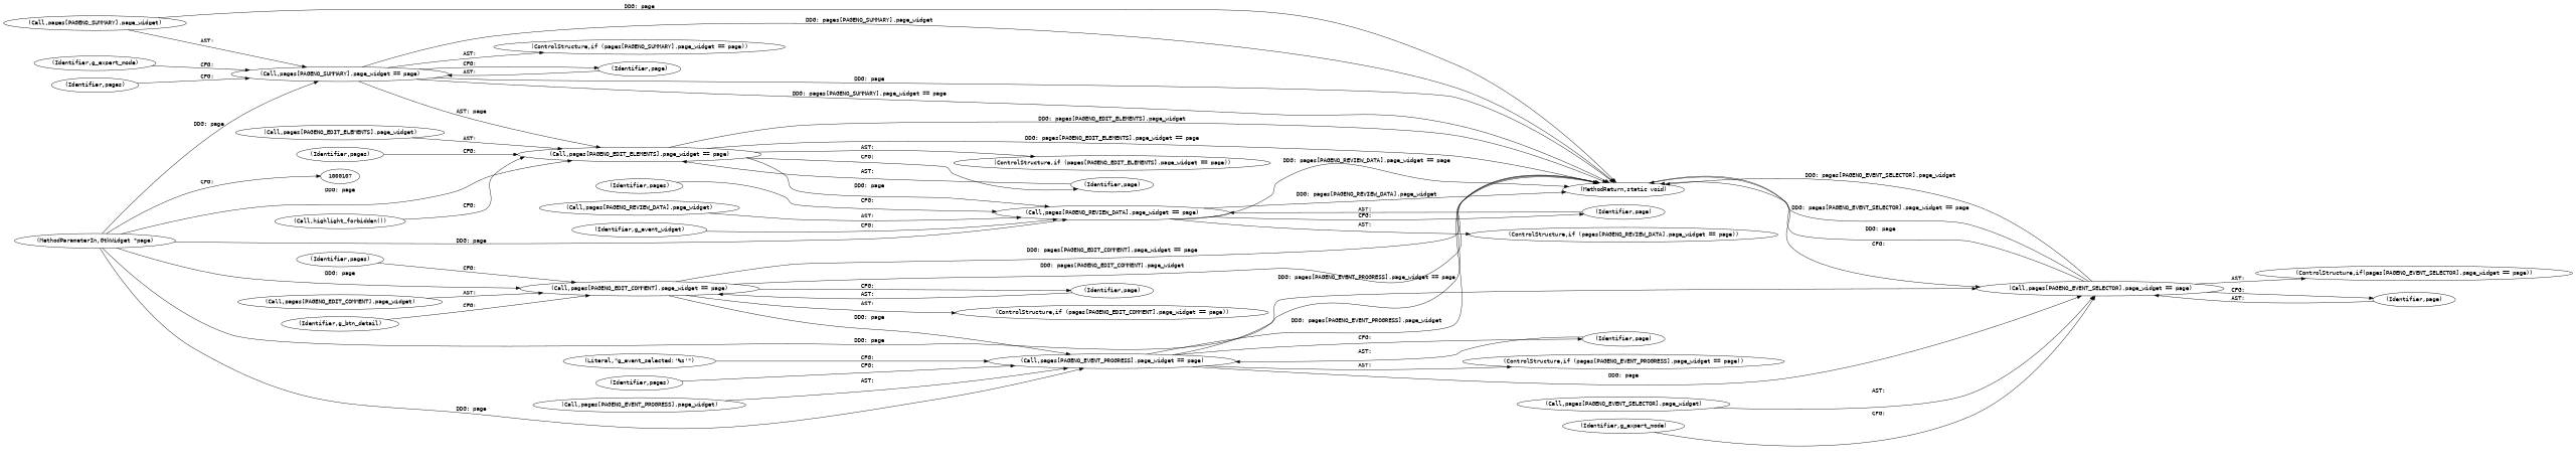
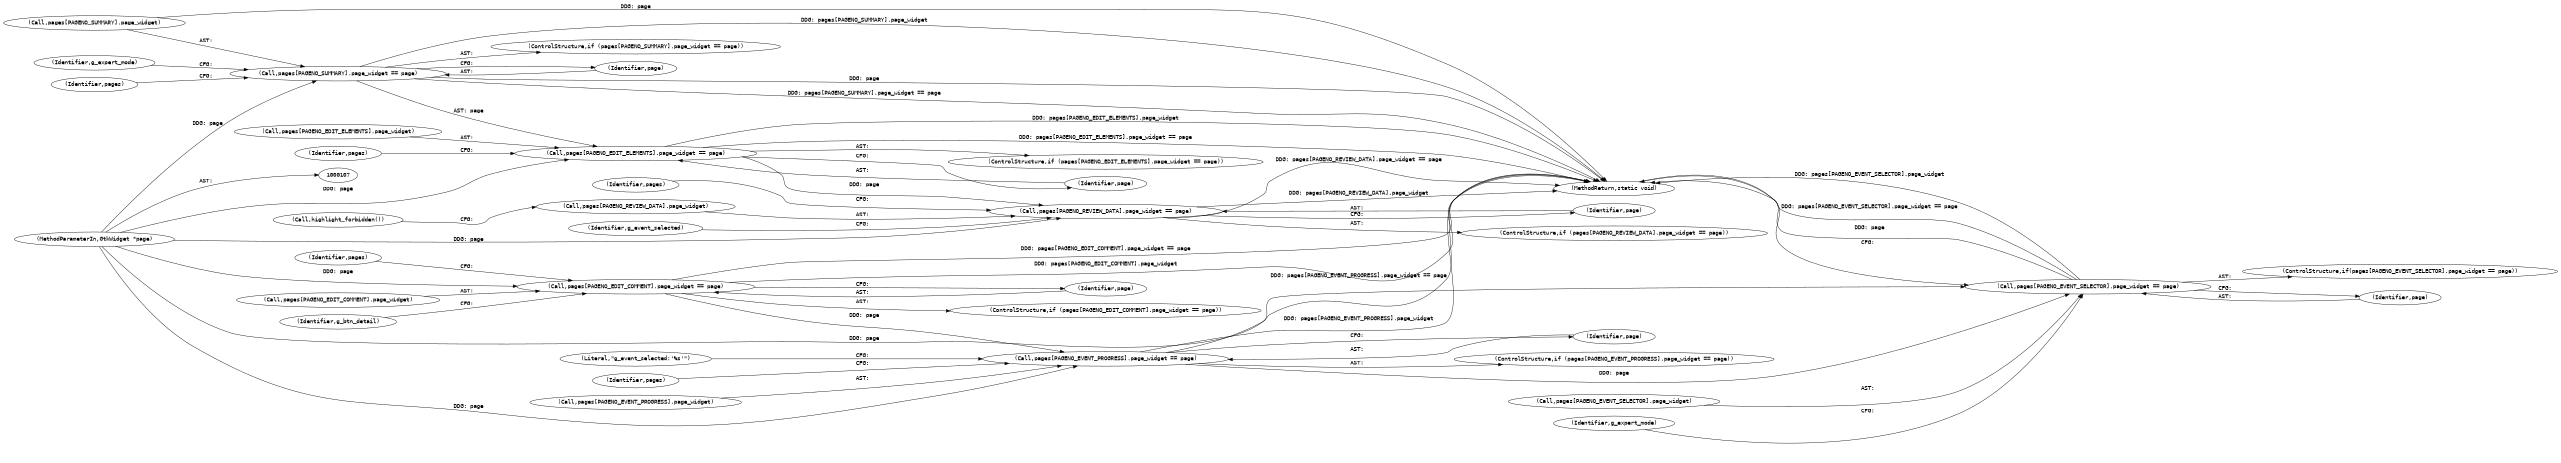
  digraph {
    fontname="DejaVu Sans Mono"
    rankdir=LR
    node [fontname="DejaVu Sans Mono"]
    edge [fontname="DejaVu Sans Mono"]
    n1 [label="(Call,pages[PAGENO_REVIEW_DATA].page_widget == page)"]
    n2 [label="(ControlStructure,if (pages[PAGENO_REVIEW_DATA].page_widget == page))"]
    n3 [label="(Identifier,page)"]
    n4 [label="(MethodReturn,static void)"]
    n5 [label="(Call,pages[PAGENO_EDIT_COMMENT].page_widget == page)"]
    n6 [label="(Call,pages[PAGENO_EVENT_PROGRESS].page_widget == page)"]
    n7 [label="(Identifier,page)"]
    n8 [label="(ControlStructure,if (pages[PAGENO_EDIT_COMMENT].page_widget == page))"]
    n9 [label="(Call,pages[PAGENO_EVENT_SELECTOR].page_widget == page)"]
    n10 [label="(Call,pages[PAGENO_EDIT_ELEMENTS].page_widget == page)"]
    n11 [label="(ControlStructure,if (pages[PAGENO_EDIT_ELEMENTS].page_widget == page))"]
    n12 [label="(Identifier,page)"]
    n13 [label="(Call,pages[PAGENO_SUMMARY].page_widget == page)"]
    n14 [label="(ControlStructure,if (pages[PAGENO_SUMMARY].page_widget == page))"]
    n15 [label="(Identifier,page)"]
    n16 [label="(MethodParameterIn,GtkWidget *page)"]
    1000107
    n18 [label="(Identifier,page)"]
    n19 [label="(ControlStructure,if (pages[PAGENO_EVENT_PROGRESS].page_widget == page))"]
    n20 [label="(ControlStructure,if(pages[PAGENO_EVENT_SELECTOR].page_widget == page))"]
    n21 [label="(Identifier,page)"]
    n22 [label="(Call,pages[PAGENO_EDIT_ELEMENTS].page_widget)"]
    n23 [label="(Call,pages[PAGENO_SUMMARY].page_widget)"]
    n24 [label="(Identifier,pages)"]
    n25 [label="(Identifier,g_expert_mode)"]
    n26 [label="(Call,highlight_forbidden())"]
    n27 [label="(Call,pages[PAGENO_EDIT_COMMENT].page_widget)"]
    n28 [label="(Literal,\"g_event_selected:'%s'\")"]
    n29 [label="(Identifier,pages)"]
    n30 [label="(Identifier,g_btn_detail)"]
    n31 [label="(Identifier,pages)"]
    n32 [label="(Call,pages[PAGENO_REVIEW_DATA].page_widget)"]
    n33 [label="(Call,pages[PAGENO_EVENT_SELECTOR].page_widget)"]
-   n34 [label="(Identifier,g_event_widget)"]
+   n34 [label="(Identifier,g_event_selected)"]
    n35 [label="(Call,pages[PAGENO_EVENT_PROGRESS].page_widget)"]
    n36 [label="(Identifier,pages)"]
    n37 [label="(Identifier,g_expert_mode)"]
    n38 [label="(Identifier,pages)"]
    n1 -> n2 [label="AST: "]
    n1 -> n3 [label="CFG: "]
    n1 -> n4 [label="DDG: pages[PAGENO_REVIEW_DATA].page_widget == page"]
    n1 -> n4 [label="DDG: pages[PAGENO_REVIEW_DATA].page_widget"]
    n3 -> n1 [label="AST: "]
    n4 -> n9 [label="CFG: "]
    n5 -> n4 [label="DDG: pages[PAGENO_EDIT_COMMENT].page_widget == page"]
    n5 -> n4 [label="DDG: pages[PAGENO_EDIT_COMMENT].page_widget"]
    n5 -> n6 [label="DDG: page"]
    n5 -> n7 [label="CFG: "]
    n5 -> n8 [label="AST: "]
    n6 -> n4 [label="DDG: pages[PAGENO_EVENT_PROGRESS].page_widget == page"]
    n6 -> n4 [label="DDG: pages[PAGENO_EVENT_PROGRESS].page_widget"]
    n6 -> n9 [label="DDG: page"]
    n6 -> n18 [label="CFG: "]
    n6 -> n19 [label="AST: "]
    n7 -> n5 [label="AST: "]
    n9 -> n4 [label="DDG: pages[PAGENO_EVENT_SELECTOR].page_widget"]
    n9 -> n4 [label="DDG: pages[PAGENO_EVENT_SELECTOR].page_widget == page"]
    n9 -> n4 [label="DDG: page"]
    n9 -> n20 [label="AST: "]
    n9 -> n21 [label="CFG: "]
    n10 -> n1 [label="DDG: page"]
    n10 -> n4 [label="DDG: pages[PAGENO_EDIT_ELEMENTS].page_widget"]
    n10 -> n4 [label="DDG: pages[PAGENO_EDIT_ELEMENTS].page_widget == page"]
    n10 -> n11 [label="AST: "]
    n10 -> n12 [label="CFG: "]
    n12 -> n10 [label="AST: "]
    n13 -> n4 [label="DDG: page"]
    n13 -> n4 [label="DDG: pages[PAGENO_SUMMARY].page_widget == page"]
    n13 -> n4 [label="DDG: pages[PAGENO_SUMMARY].page_widget"]
    n13 -> n10 [label="AST: page"]
    n13 -> n14 [label="AST: "]
    n13 -> n15 [label="CFG: "]
    n15 -> n13 [label="AST: "]
    n16 -> n1 [label="DDG: page"]
    n16 -> n5 [label="DDG: page"]
    n16 -> n6 [label="DDG: page"]
    n16 -> n9 [label="DDG: page"]
    n16 -> n10 [label="DDG: page"]
    n16 -> n13 [label="DDG: page"]
-   n16 -> 1000107 [label="CFG: "]
+   n16 -> 1000107 [label="AST: "]
    n18 -> n6 [label="AST: "]
    n21 -> n9 [label="AST: "]
    n22 -> n10 [label="AST: "]
    n23 -> n4 [label="DDG: page"]
    n23 -> n13 [label="AST: "]
    n24 -> n5 [label="CFG: "]
    n25 -> n13 [label="CFG: "]
-   n26 -> n10 [label="CFG: "]
+   n26 -> n32 [label="CFG: "]
    n27 -> n5 [label="AST: "]
    n28 -> n6 [label="CFG: "]
    n29 -> n6 [label="CFG: "]
    n30 -> n5 [label="CFG: "]
    n31 -> n10 [label="CFG: "]
    n32 -> n1 [label="AST: "]
    n33 -> n9 [label="AST: "]
    n34 -> n1 [label="CFG: "]
    n35 -> n6 [label="AST: "]
    n36 -> n13 [label="CFG: "]
    n37 -> n9 [label="CFG: "]
    n38 -> n1 [label="CFG: "]
  }
